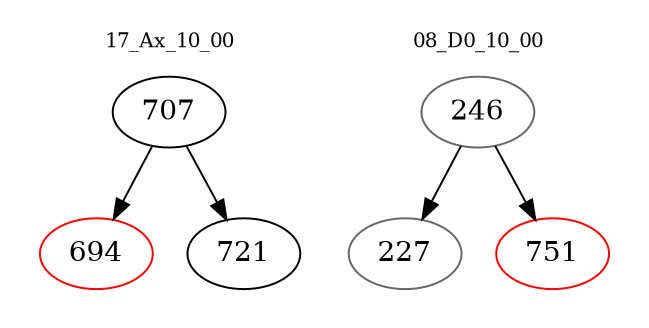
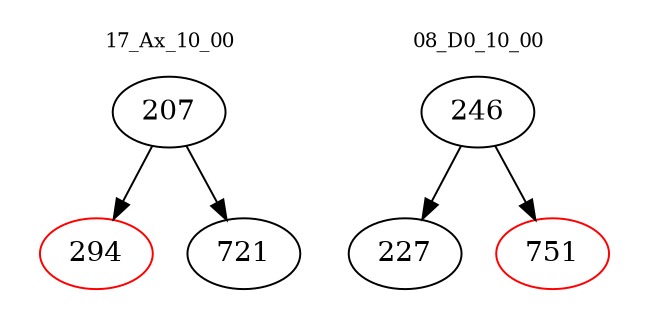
  digraph {
    node [color=black]
    edge [color=black]
-   n1 [label=707]
-   n2 [color=red label=694]
+   n1 [label=207]
+   n2 [color=red label=294]
    n3 [label=721]
-   n4 [color=gray40 label=246]
-   n5 [color=gray40 label=227]
+   n4 [label=246]
+   n5 [label=227]
    n6 [color=red label=751]
    subgraph cluster_1 {
      color=white
      fontsize=10
      label="17_Ax_10_00"
      n1
      n2
      n3
    }
    subgraph cluster_2 {
      color=white
      fontsize=10
      label="08_D0_10_00"
      n4
      n5
      n6
    }
    n1 -> n2
    n1 -> n3
    n4 -> n5
    n4 -> n6
  }
